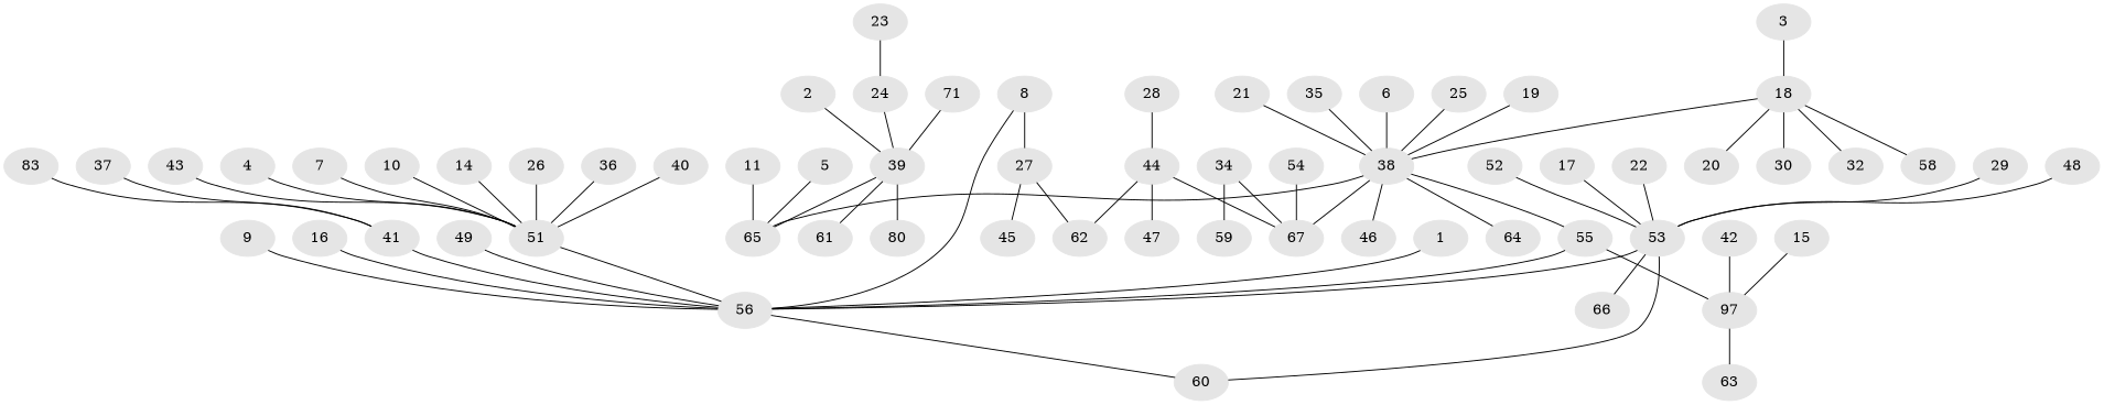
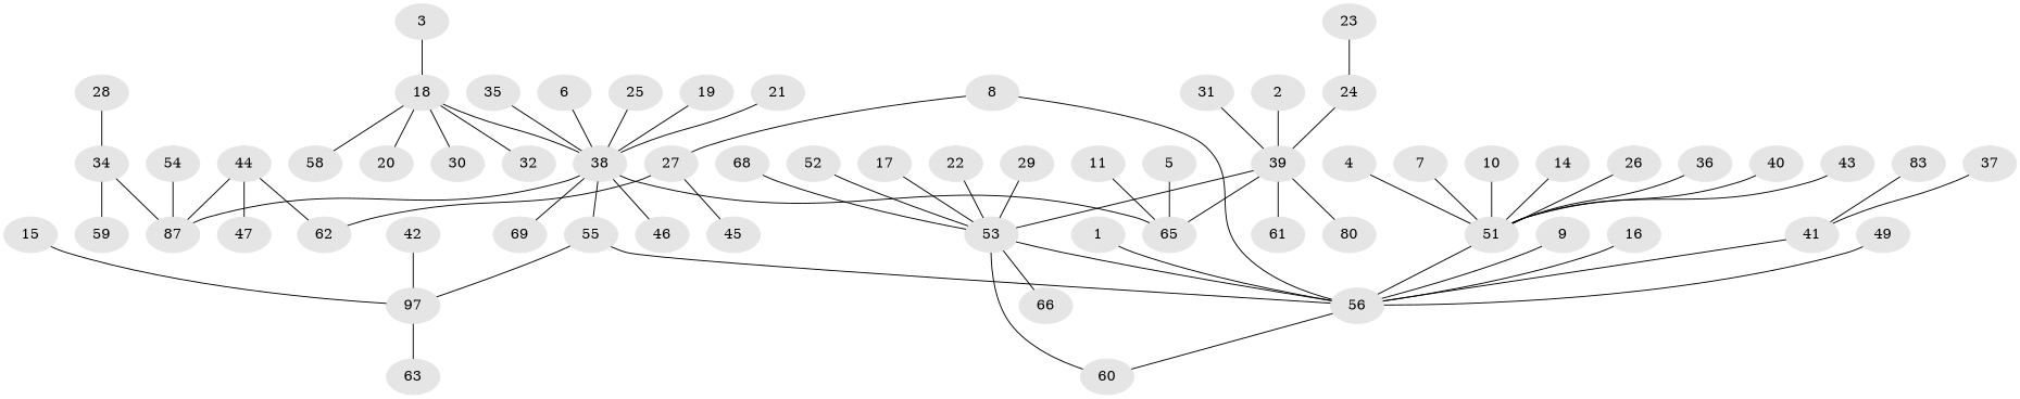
  graph {
    node [color=gray90 style=filled]
    edge [weight=1.0]
    1
    56
    60
    2
    39
    65
    53
    n8 [label=80]
    61
    3
    18
    38
    20
    30
    32
    58
    4
    51
    5
    6
-   67
+   67 [label=87]
    46
    55
-   64
+   64 [label=69]
    7
    8
    27
    45
    62
    34
    59
    9
    10
    11
    25
    14
    n37 [label=97]
    15
    63
    16
    17
    66
    19
    21
    22
    23
    24
    26
    28
    44
    47
    29
-   31 [label=71]
+   31
    n54 [label=83]
    41
    35
    36
    37
    40
    42
    43
-   48
+   48 [label=68]
    49
    52
    54
    1 -- 56
    56 -- 60
    2 -- 39
    39 -- 65
+   39 -- 53
    39 -- n8
    39 -- 61
    53 -- 56
    53 -- 60
    53 -- 66
    3 -- 18
    18 -- 38
    18 -- 20
    18 -- 30
    18 -- 32
    18 -- 58
    38 -- 65
    38 -- 67
    38 -- 46
    38 -- 55
    38 -- 64
    4 -- 51
    51 -- 56
    5 -- 65
    6 -- 38
    55 -- 56
    55 -- n37
    7 -- 51
    8 -- 56
    8 -- 27
    27 -- 45
    27 -- 62
    34 -- 67
    34 -- 59
    9 -- 56
    10 -- 51
    11 -- 65
    25 -- 38
    14 -- 51
    n37 -- 63
    15 -- n37
    16 -- 56
    17 -- 53
    19 -- 38
    21 -- 38
    22 -- 53
    23 -- 24
    24 -- 39
    26 -- 51
-   28 -- 44
+   28 -- 34
    44 -- 67
    44 -- 62
    44 -- 47
    29 -- 53
    31 -- 39
    n54 -- 41
    41 -- 56
    35 -- 38
    36 -- 51
    37 -- 41
    40 -- 51
    42 -- n37
    43 -- 51
    48 -- 53
    49 -- 56
    52 -- 53
    54 -- 67
  }
